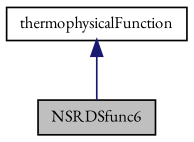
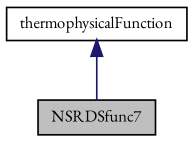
  digraph {
    fontname="EB Garamond"
    node [color=black fontname="EB Garamond" fontsize=10 shape=record]
-   n1 [fillcolor=grey75 fontcolor=black height=0.2 label=NSRDSfunc6 style=filled width=0.4]
+   n1 [fillcolor=grey75 fontcolor=black height=0.2 label=NSRDSfunc7 style=filled width=0.4]
    n2 [height=0.2 label=thermophysicalFunction width=0.4]
    n2 -> n1 [color=midnightblue dir=back fontname="EB Garamond" fontsize=10 labelfontname=Helvetica labelfontsize=10 style=solid]
  }
